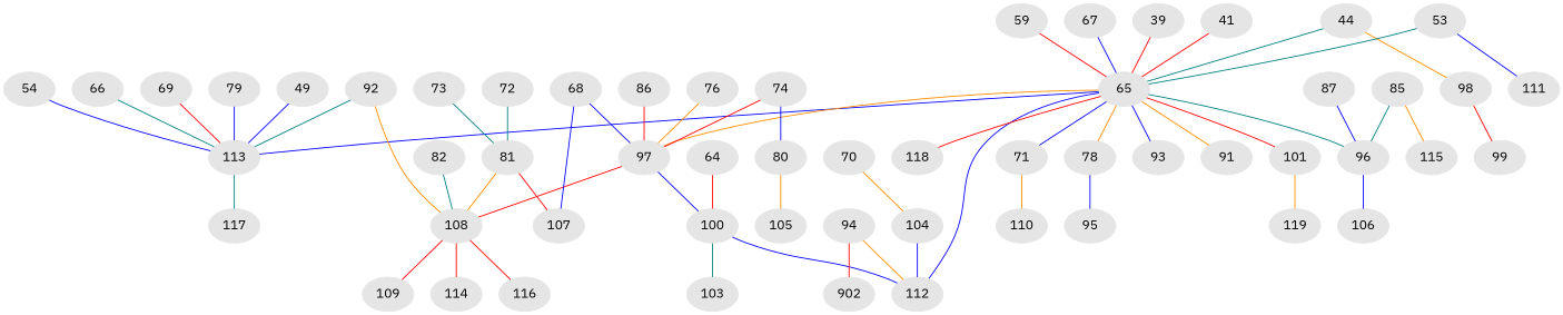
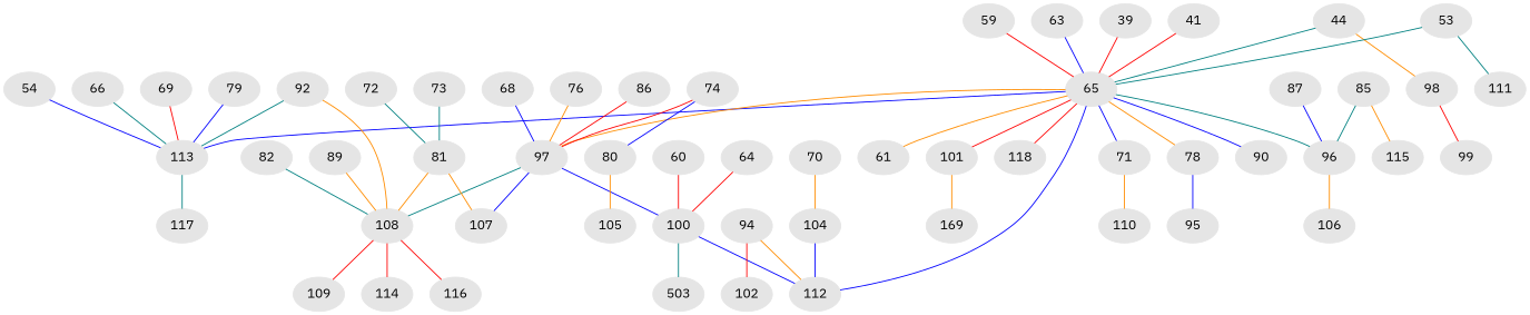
  graph {
    fontname="IBM Plex Sans"
    node [color=gray90 fontname="IBM Plex Sans" style=filled]
    edge [color=blue fontname="IBM Plex Sans"]
    65 [super="+1+10+2+21+36+4+6+24+31+34+50"]
    113 [super="+7+8+22+40+52"]
    71
    78
-   90 [label=93]
-   91
+   90
+   91 [label=61]
    96 [super="+17+42+57+93+58"]
    97 [super="+84+46"]
    101
    112 [super="+88"]
    118
    39
    41
    44
    98
    99
    117
-   49
    53
    111
    54
    59
    100 [super="+32"]
-   103
-   63 [label=67]
+   103 [label=503]
+   60
+   63
    64
    110
    95
    106
    107
    108 [super="+30+15+19+77+33+47"]
-   119
+   119 [label=169]
    66
    68
    69
    104 [super="+61"]
    70
    81 [super="+56+55+67"]
    72
    73
    74
    80
    105
    76
    79
    109
    114
    116
    82
    85
    115
    86
    87
+   89
    92
    94
-   102 [label=902]
+   102
    65 -- 113
    65 -- 71
    65 -- 78 [color=darkorange]
    65 -- 90
    65 -- 91 [color=darkorange]
    65 -- 96 [color=teal]
    65 -- 97 [color=darkorange]
    65 -- 101 [color=red]
    65 -- 112
    65 -- 118 [color=red]
    113 -- 117 [color=teal]
    71 -- 110 [color=darkorange]
    78 -- 95
-   96 -- 106
+   96 -- 106 [color=darkorange]
    97 -- 100
-   68 -- 107
-   97 -- 108 [color=red]
+   97 -- 107
+   97 -- 108 [color=teal]
    101 -- 119 [color=darkorange]
    39 -- 65 [color=red]
    41 -- 65 [color=red]
    44 -- 65 [color=teal]
    44 -- 98 [color=darkorange]
    98 -- 99 [color=red]
-   49 -- 113
    53 -- 65 [color=teal]
-   53 -- 111
+   53 -- 111 [color=teal]
    54 -- 113
    59 -- 65 [color=red]
    100 -- 112
    100 -- 103 [color=teal]
+   60 -- 100 [color=red]
    63 -- 65
    64 -- 100 [color=red]
    108 -- 109 [color=red]
    108 -- 114 [color=red]
    108 -- 116 [color=red]
    66 -- 113 [color=teal]
    68 -- 97
    69 -- 113 [color=red]
    104 -- 112
    70 -- 104 [color=darkorange]
-   81 -- 107 [color=red]
+   81 -- 107 [color=darkorange]
    81 -- 108 [color=darkorange]
    72 -- 81 [color=teal]
    73 -- 81 [color=teal]
    74 -- 97 [color=red]
    74 -- 80
    80 -- 105 [color=darkorange]
    76 -- 97 [color=darkorange]
    79 -- 113
    82 -- 108 [color=teal]
    85 -- 96 [color=teal]
    85 -- 115 [color=darkorange]
    86 -- 97 [color=red]
    87 -- 96
+   89 -- 108 [color=darkorange]
    92 -- 113 [color=teal]
    92 -- 108 [color=darkorange]
    94 -- 112 [color=darkorange]
    94 -- 102 [color=red]
  }
